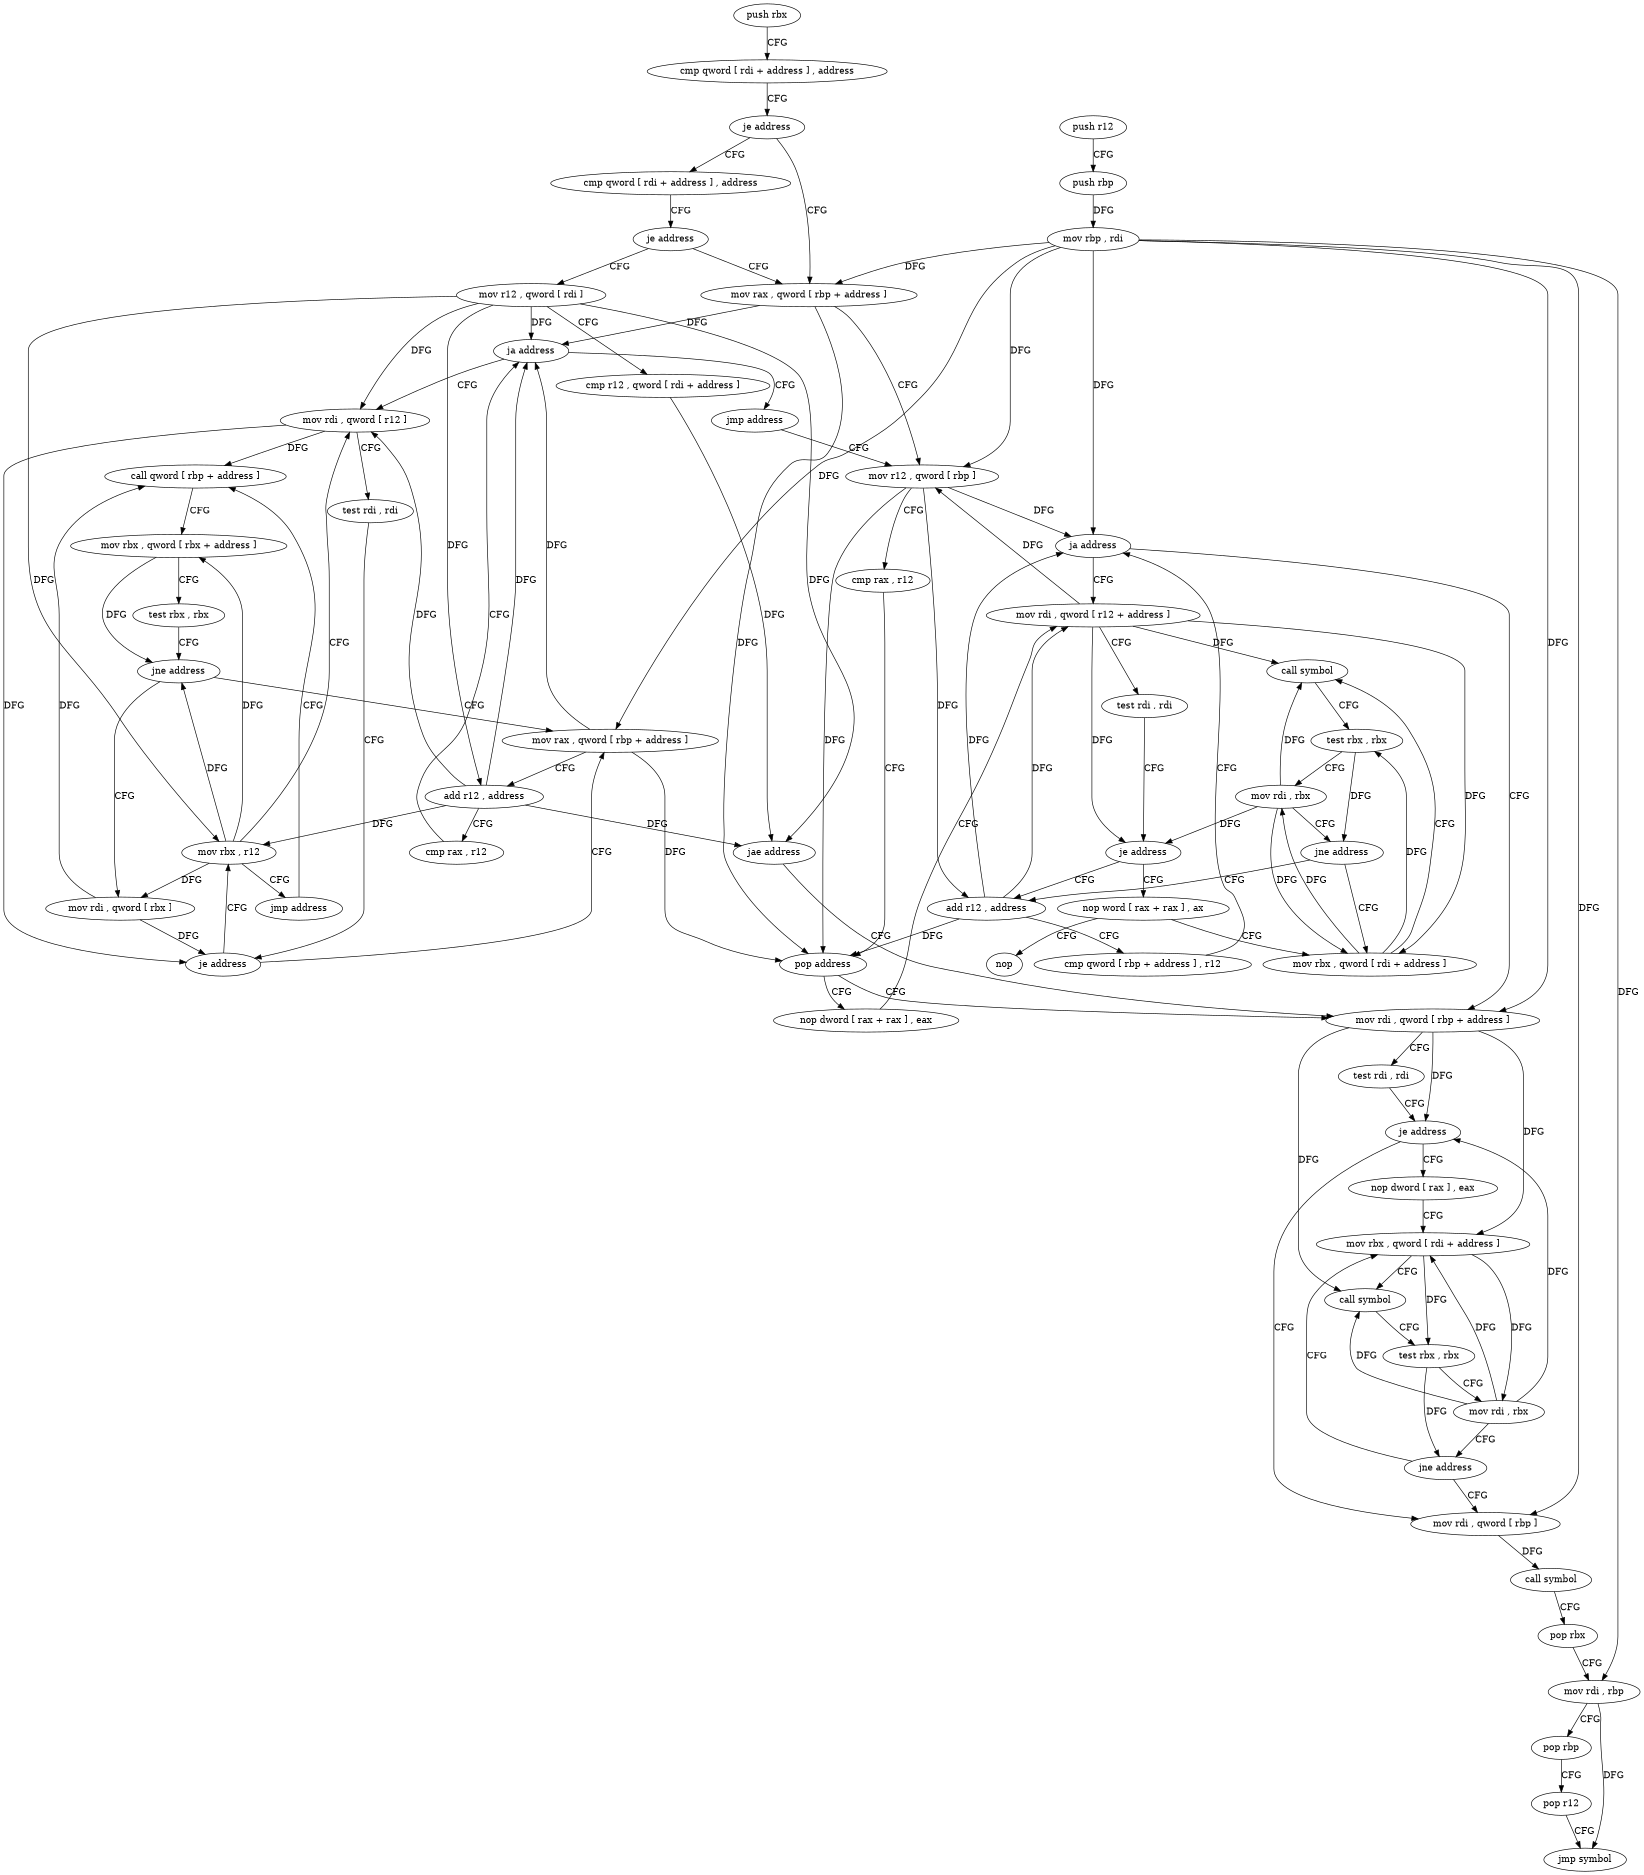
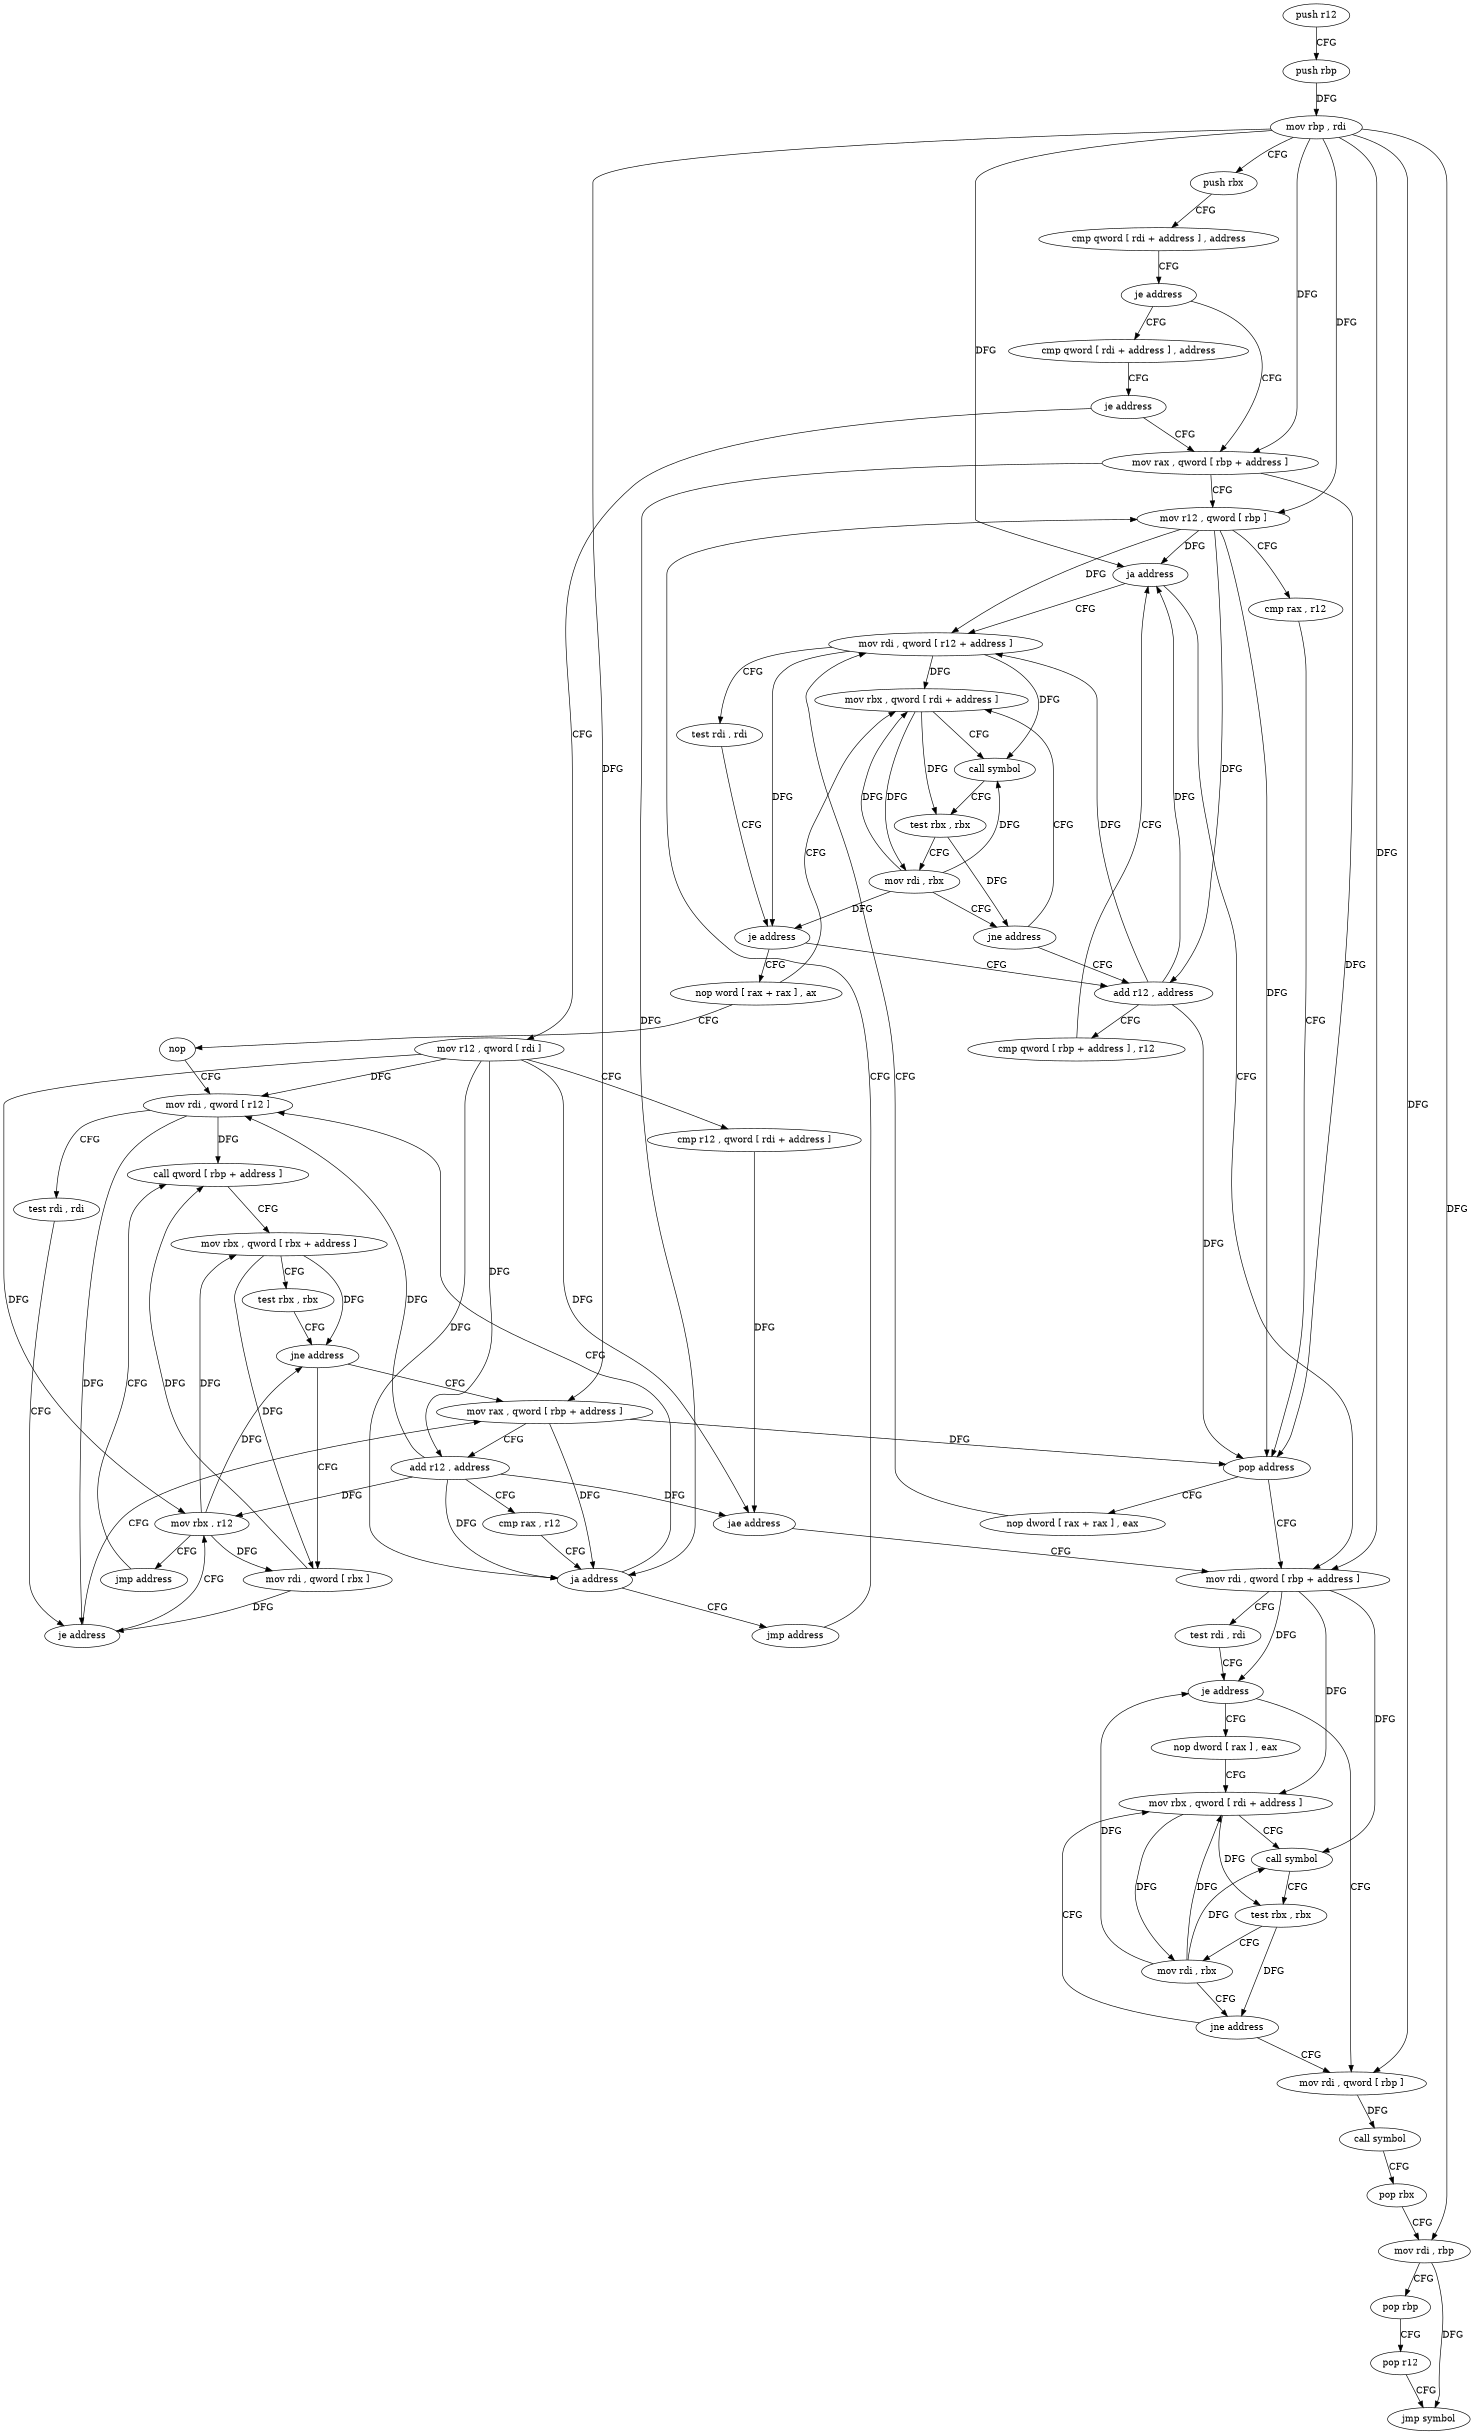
  digraph {
    n1 [label="push r12"]
    n2 [label="push rbp"]
    n3 [label="mov rbp , rdi"]
    n4 [label="push rbx"]
    n5 [label="mov rax , qword [ rbp + address ]"]
    n6 [label="mov r12 , qword [ rbp ]"]
    n7 [label="mov rdi , qword [ rbp + address ]"]
    n8 [label="mov rdi , qword [ rbp ]"]
    n9 [label="mov rdi , rbp"]
    n10 [label="ja address"]
    n11 [label="mov rax , qword [ rbp + address ]"]
    n12 [label="cmp qword [ rdi + address ] , address"]
    n13 [label="ja address"]
    n14 [label="pop address"]
    n15 [label="mov rdi , qword [ r12 + address ]"]
    n16 [label="add r12 , address"]
    n17 [label="cmp rax , r12"]
    n18 [label="test rdi , rdi"]
    n19 [label="je address"]
    n20 [label="mov rbx , qword [ rdi + address ]"]
    n21 [label="call symbol"]
    n22 [label="call symbol"]
    n23 [label="pop rbp"]
    n24 [label="jmp symbol"]
    n25 [label="add r12 , address"]
    n26 [label="call qword [ rbp + address ]"]
    n27 [label="mov rbx , qword [ rbx + address ]"]
    n28 [label="je address"]
    n29 [label="cmp qword [ rdi + address ] , address"]
    n30 [label="je address"]
    n31 [label="mov rdi , qword [ r12 ]"]
    n32 [label="jmp address"]
    n33 [label="nop dword [ rax + rax ] , eax"]
    n34 [label="mov r12 , qword [ rdi ]"]
    n35 [label="mov rbx , qword [ rdi + address ]"]
    n36 [label="test rdi , rdi"]
    n37 [label="je address"]
    n38 [label="call symbol"]
    n39 [label="cmp qword [ rbp + address ] , r12"]
    n40 [label="cmp r12 , qword [ rdi + address ]"]
    n41 [label="jae address"]
    n42 [label="mov rbx , r12"]
    n43 [label="test rdi , rdi"]
    n44 [label="je address"]
    n45 [label="cmp rax , r12"]
    n46 [label="jmp address"]
    n47 [label="jne address"]
    n48 [label="mov rdi , qword [ rbx ]"]
    n49 [label="nop dword [ rax ] , eax"]
    n50 [label="test rbx , rbx"]
    n51 [label="mov rdi , rbx"]
    n52 [label="pop rbx"]
    n53 [label="test rbx , rbx"]
    n54 [label="mov rdi , rbx"]
    n55 [label="nop word [ rax + rax ] , ax"]
    n56 [label=nop]
    n57 [label="pop r12"]
    n58 [label="jne address"]
    n59 [label="jne address"]
    n60 [label="test rbx , rbx"]
    n1 -> n2 [label=CFG]
    n2 -> n3 [label=DFG]
+   n3 -> n4 [label=CFG]
    n3 -> n5 [label=DFG]
    n3 -> n6 [label=DFG]
    n3 -> n7 [label=DFG]
    n3 -> n8 [label=DFG]
    n3 -> n9 [label=DFG]
    n3 -> n10 [label=DFG]
    n3 -> n11 [label=DFG]
    n4 -> n12 [label=CFG]
    n5 -> n6 [label=CFG]
    n5 -> n13 [label=DFG]
    n5 -> n14 [label=DFG]
    n6 -> n10 [label=DFG]
    n6 -> n14 [label=DFG]
-   n15 -> n6 [label=DFG]
+   n6 -> n15 [label=DFG]
    n6 -> n16 [label=DFG]
    n6 -> n17 [label=CFG]
    n7 -> n18 [label=CFG]
    n7 -> n19 [label=DFG]
    n7 -> n20 [label=DFG]
    n7 -> n21 [label=DFG]
    n8 -> n22 [label=DFG]
    n9 -> n23 [label=CFG]
    n9 -> n24 [label=DFG]
    n10 -> n7 [label=CFG]
    n10 -> n15 [label=CFG]
    n11 -> n13 [label=DFG]
    n11 -> n14 [label=DFG]
    n11 -> n25 [label=CFG]
    n12 -> n28 [label=CFG]
    n13 -> n31 [label=CFG]
    n13 -> n32 [label=CFG]
    n14 -> n7 [label=CFG]
    n14 -> n33 [label=CFG]
    n15 -> n35 [label=DFG]
    n15 -> n36 [label=CFG]
    n15 -> n37 [label=DFG]
    n15 -> n38 [label=DFG]
    n16 -> n10 [label=DFG]
    n16 -> n14 [label=DFG]
    n16 -> n15 [label=DFG]
    n16 -> n39 [label=CFG]
    n17 -> n14 [label=CFG]
    n18 -> n19 [label=CFG]
    n19 -> n8 [label=CFG]
    n19 -> n49 [label=CFG]
    n20 -> n21 [label=CFG]
    n20 -> n50 [label=DFG]
    n20 -> n51 [label=DFG]
    n21 -> n50 [label=CFG]
    n22 -> n52 [label=CFG]
    n23 -> n57 [label=CFG]
    n25 -> n13 [label=DFG]
    n25 -> n31 [label=DFG]
    n25 -> n41 [label=DFG]
    n25 -> n42 [label=DFG]
    n25 -> n45 [label=CFG]
    n26 -> n27 [label=CFG]
    n27 -> n47 [label=DFG]
+   n27 -> n48 [label=DFG]
    n27 -> n60 [label=CFG]
    n28 -> n5 [label=CFG]
    n28 -> n29 [label=CFG]
    n29 -> n30 [label=CFG]
    n30 -> n5 [label=CFG]
    n30 -> n34 [label=CFG]
    n31 -> n26 [label=DFG]
    n31 -> n43 [label=CFG]
    n31 -> n44 [label=DFG]
    n32 -> n6 [label=CFG]
    n33 -> n15 [label=CFG]
    n34 -> n13 [label=DFG]
    n34 -> n25 [label=DFG]
    n34 -> n31 [label=DFG]
    n34 -> n40 [label=CFG]
    n34 -> n41 [label=DFG]
    n34 -> n42 [label=DFG]
    n35 -> n38 [label=CFG]
    n35 -> n53 [label=DFG]
    n35 -> n54 [label=DFG]
    n36 -> n37 [label=CFG]
    n37 -> n16 [label=CFG]
    n37 -> n55 [label=CFG]
    n38 -> n53 [label=CFG]
    n39 -> n10 [label=CFG]
    n40 -> n41 [label=DFG]
    n41 -> n7 [label=CFG]
    n42 -> n27 [label=DFG]
    n42 -> n46 [label=CFG]
    n42 -> n47 [label=DFG]
    n42 -> n48 [label=DFG]
    n43 -> n44 [label=CFG]
    n44 -> n11 [label=CFG]
    n44 -> n42 [label=CFG]
    n45 -> n13 [label=CFG]
    n46 -> n26 [label=CFG]
    n47 -> n11 [label=CFG]
    n47 -> n48 [label=CFG]
    n48 -> n26 [label=DFG]
    n48 -> n44 [label=DFG]
    n49 -> n20 [label=CFG]
    n50 -> n51 [label=CFG]
    n50 -> n58 [label=DFG]
    n51 -> n19 [label=DFG]
    n51 -> n20 [label=DFG]
    n51 -> n21 [label=DFG]
    n51 -> n58 [label=CFG]
    n52 -> n9 [label=CFG]
    n53 -> n54 [label=CFG]
    n53 -> n59 [label=DFG]
    n54 -> n35 [label=DFG]
    n54 -> n37 [label=DFG]
    n54 -> n38 [label=DFG]
    n54 -> n59 [label=CFG]
    n55 -> n35 [label=CFG]
    n55 -> n56 [label=CFG]
-   n42 -> n31 [label=CFG]
+   n56 -> n31 [label=CFG]
    n57 -> n24 [label=CFG]
    n58 -> n8 [label=CFG]
    n58 -> n20 [label=CFG]
    n59 -> n16 [label=CFG]
    n59 -> n35 [label=CFG]
    n60 -> n47 [label=CFG]
  }
